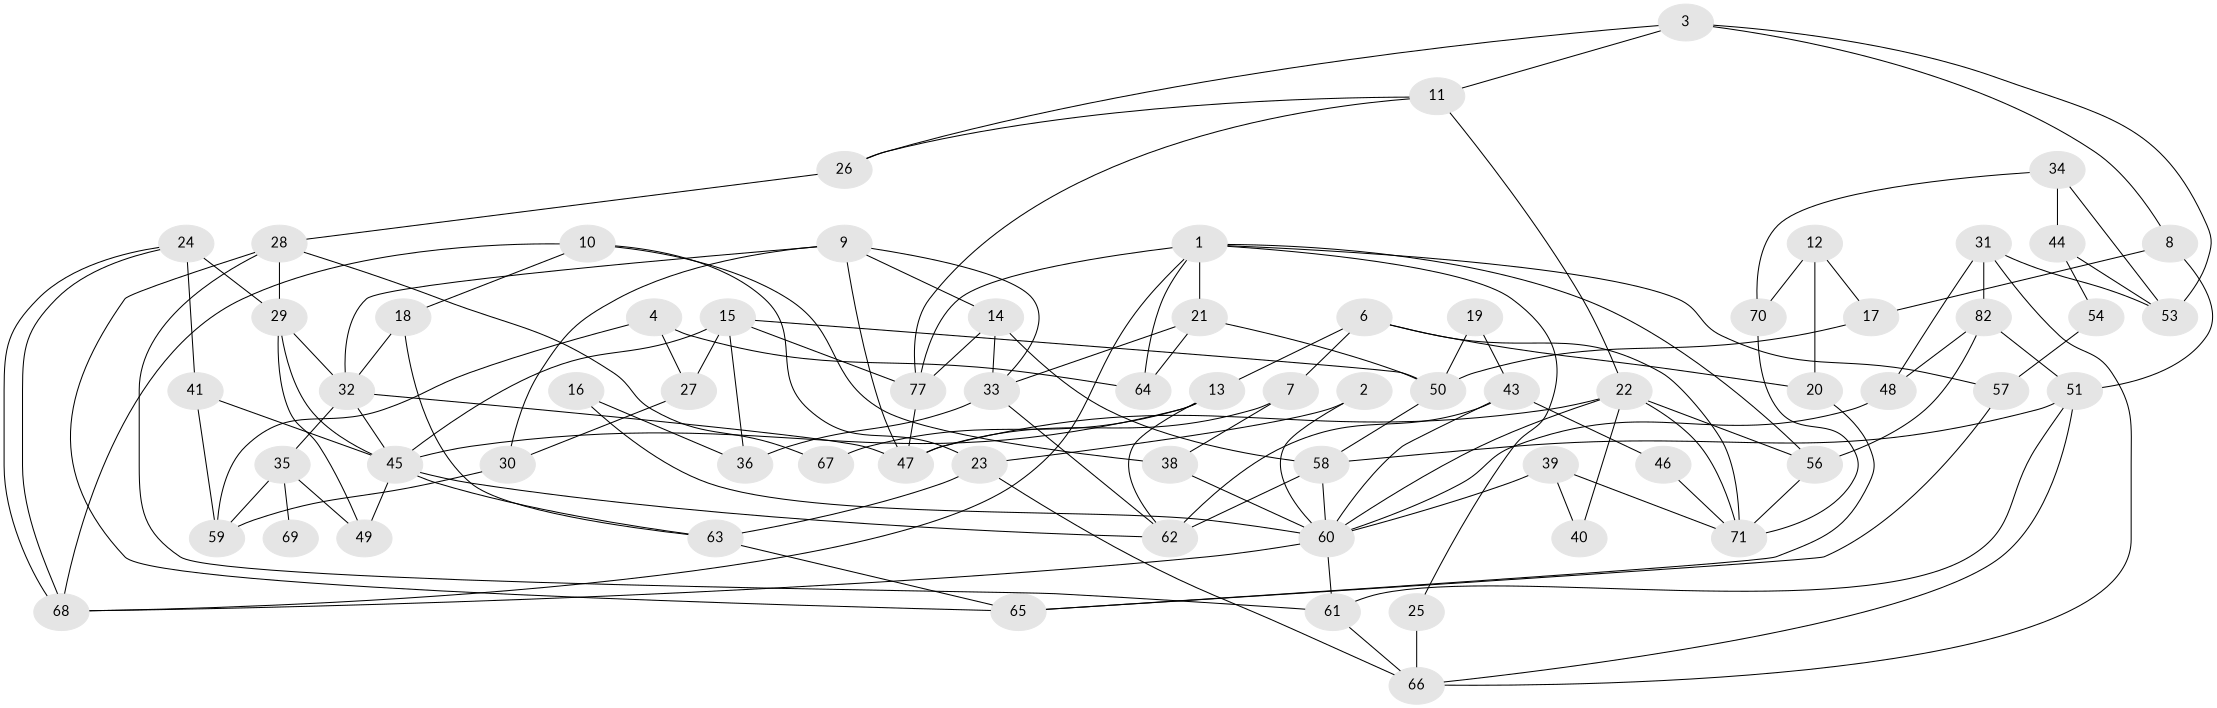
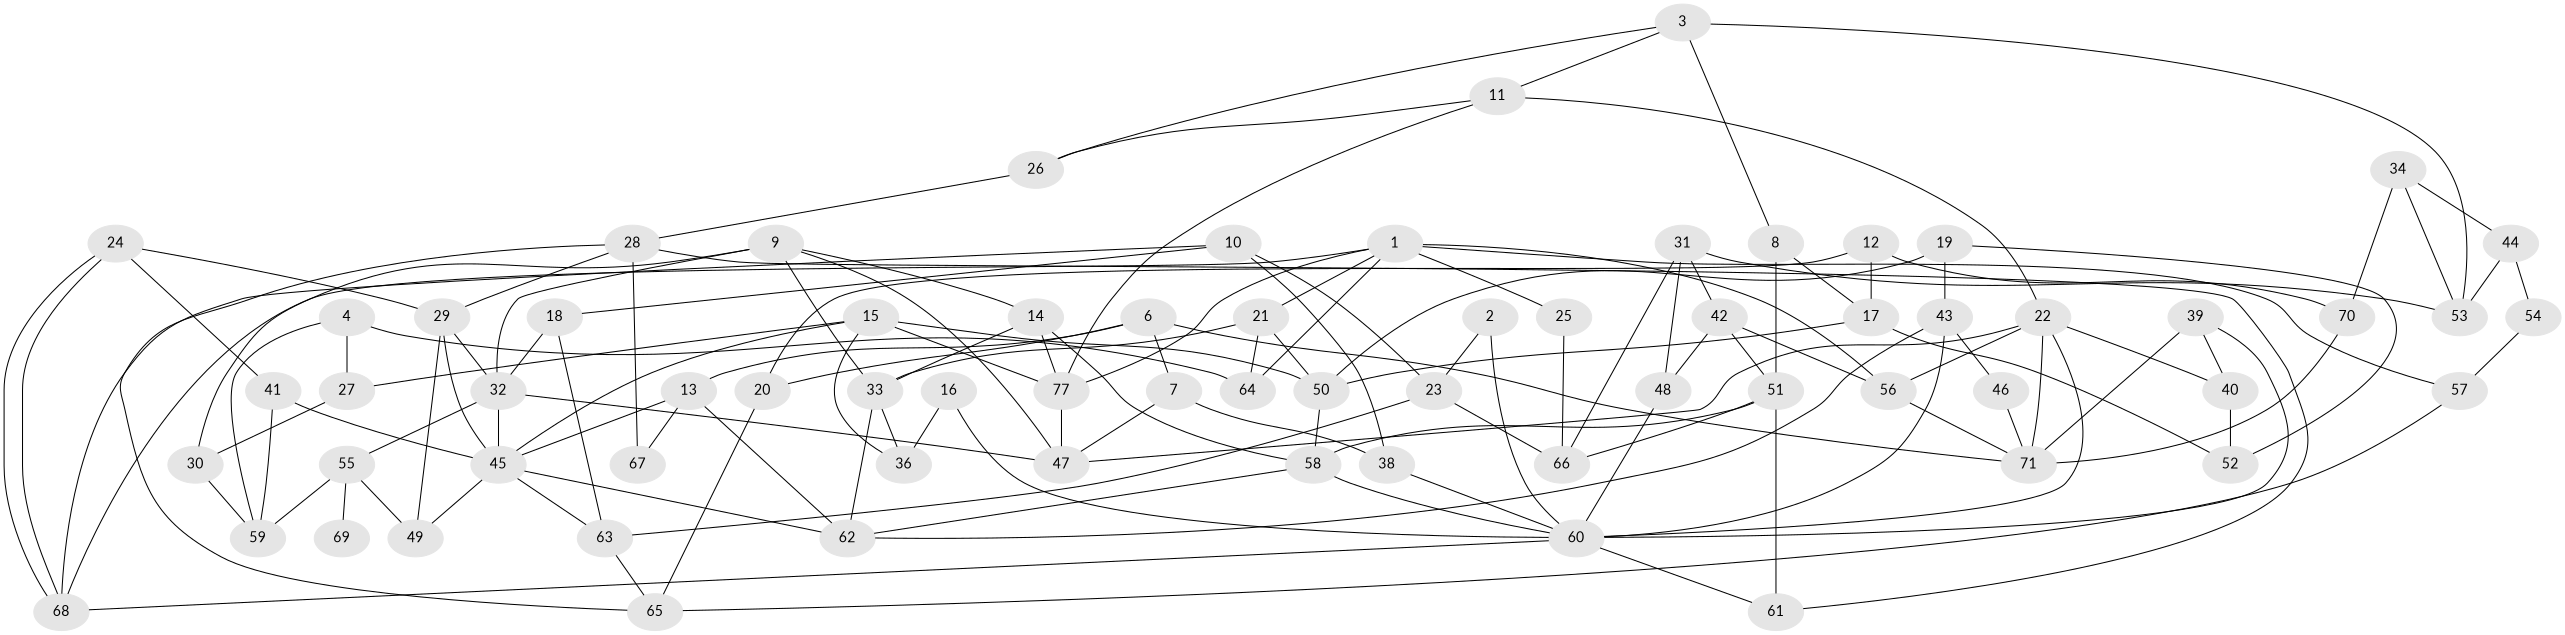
  graph {
    fontname=Lato
    node [color=gray90 fontname=Lato style=filled]
    edge [fontname=Lato]
    1
    21
    25
    n4 [label=77]
    56
    57
    64
    68
    33
    50
    66
    47
    71
    65
    2
    23
    60
    63
    61
    3
    8
    11
    26
    53
    17
    51
    22
    28
    4
    27
    59
    30
    46
    6
    7
    13
    20
    38
    45
    62
    67
+   52
    58
    9
    14
    32
-   35
+   35 [label=55]
    36
    10
    18
    40
    12
    70
    49
    15
    16
    19
    43
    24
    29
    41
    31
-   42 [label=82]
+   42
    48
    69
    34
    44
    54
    39
    1 -- 21
    1 -- 25
    1 -- n4
    1 -- 56
    1 -- 57
    1 -- 64
    1 -- 68
    21 -- 64
    21 -- 33
    21 -- 50
    25 -- 66
    n4 -- 47
    56 -- 71
    57 -- 65
    33 -- 62
    33 -- 36
    50 -- 58
    2 -- 23
    2 -- 60
    23 -- 66
    23 -- 63
    60 -- 68
    60 -- 61
    63 -- 65
-   61 -- 66
    3 -- 8
    3 -- 11
    3 -- 26
    3 -- 53
    8 -- 17
    8 -- 51
    11 -- n4
    11 -- 26
    11 -- 22
    26 -- 28
    17 -- 50
+   17 -- 52
    51 -- 66
    51 -- 61
    51 -- 58
    22 -- 56
    22 -- 47
    22 -- 71
    22 -- 60
    22 -- 40
    28 -- 65
    28 -- 61
    28 -- 67
    28 -- 29
    4 -- 64
    4 -- 27
    4 -- 59
    27 -- 30
    30 -- 59
    46 -- 71
    6 -- 71
    6 -- 7
    6 -- 13
    6 -- 20
    7 -- 47
    7 -- 38
    13 -- 45
    13 -- 62
    13 -- 67
    20 -- 65
    38 -- 60
    45 -- 63
    45 -- 62
    45 -- 49
    58 -- 60
    58 -- 62
    9 -- 33
    9 -- 47
    9 -- 30
    9 -- 14
    9 -- 32
    14 -- n4
    14 -- 33
    14 -- 58
    32 -- 47
    32 -- 45
    32 -- 35
    35 -- 59
    35 -- 49
    35 -- 69
    10 -- 68
    10 -- 23
    10 -- 38
    10 -- 18
    18 -- 63
    18 -- 32
+   40 -- 52
    12 -- 17
    12 -- 20
    12 -- 70
    70 -- 71
    15 -- n4
    15 -- 50
    15 -- 27
    15 -- 45
    15 -- 36
    16 -- 60
    16 -- 36
    19 -- 50
+   19 -- 52
    19 -- 43
    43 -- 60
    43 -- 46
    43 -- 62
    24 -- 68
    24 -- 68
    24 -- 29
    24 -- 41
    29 -- 45
    29 -- 32
    29 -- 49
    41 -- 59
    41 -- 45
    31 -- 66
    31 -- 53
    31 -- 42
    31 -- 48
    42 -- 56
    42 -- 51
    42 -- 48
    48 -- 60
    34 -- 53
    34 -- 70
    34 -- 44
    44 -- 53
    44 -- 54
    54 -- 57
    39 -- 71
    39 -- 60
    39 -- 40
  }
